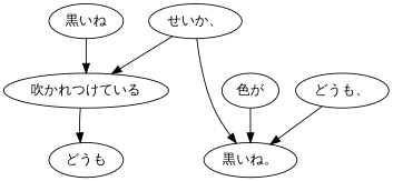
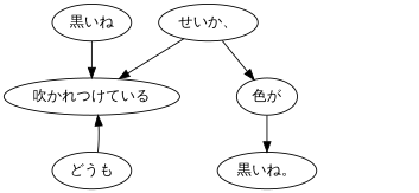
  digraph {
    fontname="Liberation Serif"
    node [fontname="Liberation Serif"]
    edge [fontname="Liberation Serif"]
    n1 [label="黒いね"]
    n2 [label="吹かれつけている"]
    n3 [label="どうも"]
    n4 [label="せいか、"]
    n5 [label="黒いね。"]
-   n6 [label="どうも、"]
    n7 [label="色が"]
    n1 -> n2
-   n2 -> n3
+   n3 -> n2
    n4 -> n2
-   n4 -> n5
-   n6 -> n5
+   n4 -> n7
    n7 -> n5
  }
